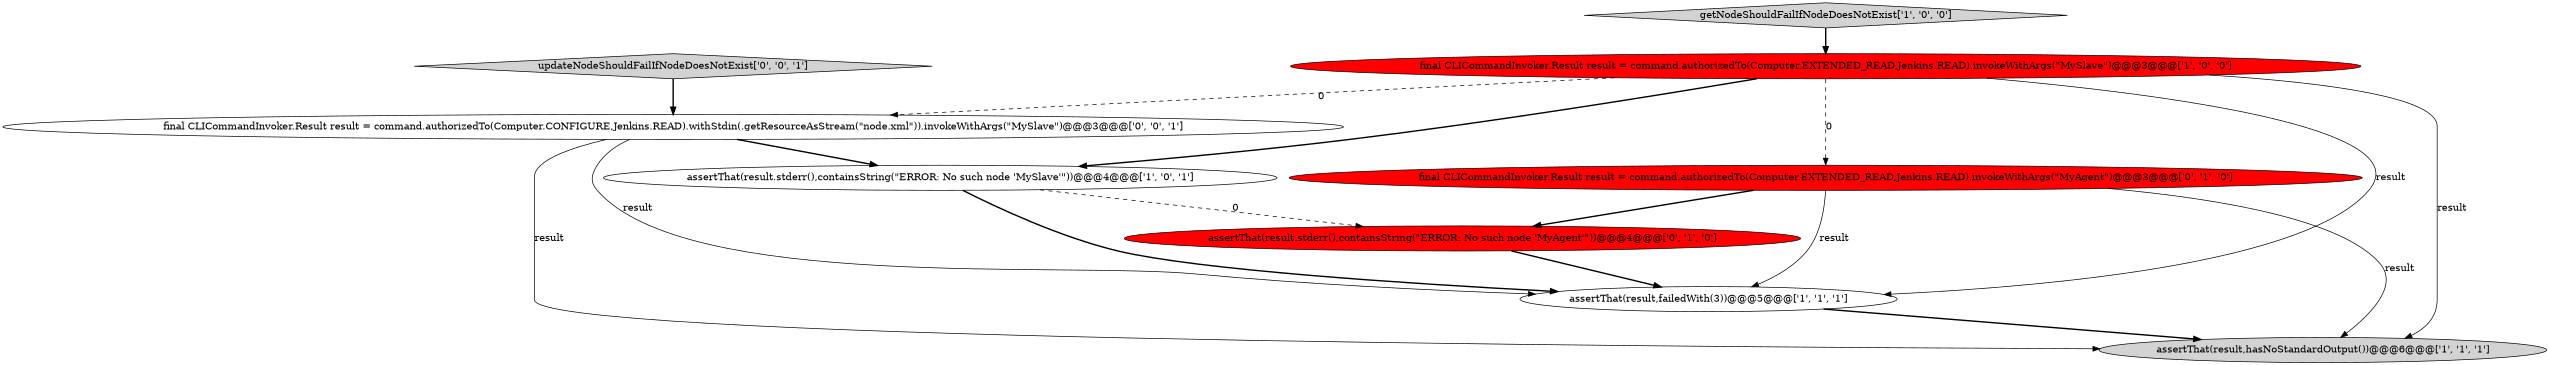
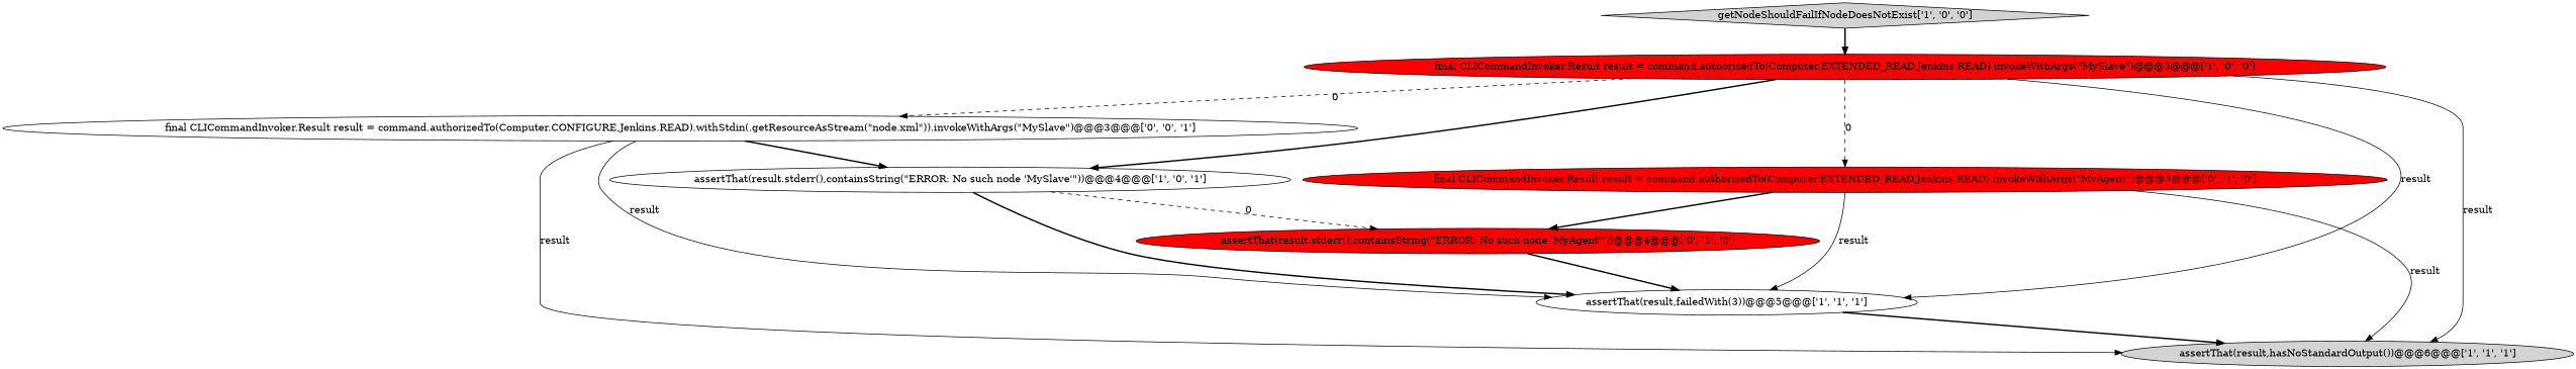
  digraph {
    node [fillcolor=white shape=ellipse style=filled]
    edge [style=bold]
    n1 [label="final CLICommandInvoker.Result result = command.authorizedTo(Computer.CONFIGURE,Jenkins.READ).withStdin(.getResourceAsStream(\"node.xml\")).invokeWithArgs(\"MySlave\")@@@3@@@['0', '0', '1']"]
    n2 [fillcolor=lightgray label="assertThat(result,hasNoStandardOutput())@@@6@@@['1', '1', '1']"]
    n3 [label="assertThat(result,failedWith(3))@@@5@@@['1', '1', '1']"]
    n4 [label="assertThat(result.stderr(),containsString(\"ERROR: No such node 'MySlave'\"))@@@4@@@['1', '0', '1']"]
    n5 [fillcolor=red label="assertThat(result.stderr(),containsString(\"ERROR: No such node 'MyAgent'\"))@@@4@@@['0', '1', '0']"]
    n6 [fillcolor=red label="final CLICommandInvoker.Result result = command.authorizedTo(Computer.EXTENDED_READ,Jenkins.READ).invokeWithArgs(\"MyAgent\")@@@3@@@['0', '1', '0']"]
-   n7 [fillcolor=lightgray label="updateNodeShouldFailIfNodeDoesNotExist['0', '0', '1']" shape=diamond]
    n8 [fillcolor=lightgray label="getNodeShouldFailIfNodeDoesNotExist['1', '0', '0']" shape=diamond]
    n9 [fillcolor=red label="final CLICommandInvoker.Result result = command.authorizedTo(Computer.EXTENDED_READ,Jenkins.READ).invokeWithArgs(\"MySlave\")@@@3@@@['1', '0', '0']"]
    n1 -> n2 [label=result style=solid]
    n1 -> n3 [label=result style=solid]
    n1 -> n4
    n3 -> n2
    n4 -> n3
    n4 -> n5 [label=0 style=dashed]
    n5 -> n3
    n6 -> n2 [label=result style=solid]
    n6 -> n3 [label=result style=solid]
    n6 -> n5
-   n7 -> n1
    n8 -> n9
    n9 -> n1 [label=0 style=dashed]
    n9 -> n2 [label=result style=solid]
    n9 -> n3 [label=result style=solid]
    n9 -> n4
    n9 -> n6 [label=0 style=dashed]
  }
